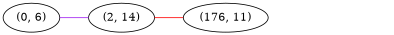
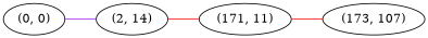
  graph {
    rankdir=LR
    edge [color=red weight=1]
    n1 [label="(2, 14)"]
-   "(0, 0)" [label="(0, 6)"]
-   "(171, 11)" [label="(176, 11)"]
+   "(0, 0)"
+   "(171, 11)"
+   "(173, 107)"
    n1 -- "(171, 11)"
    "(0, 0)" -- n1 [color=purple weight=4]
+   "(171, 11)" -- "(173, 107)"
  }
